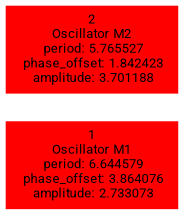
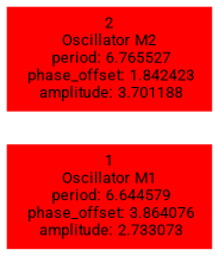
  digraph {
    forcelabels=true
    rankdir=LR
    fontname=Roboto
    node [color=red fontsize=8 shape=box style=filled fontname=Roboto]
    n1 [label=<1<BR />Oscillator M1<BR /> period: 6.644579<BR /> phase_offset: 3.864076<BR /> amplitude: 2.733073>]
-   n2 [label=<2<BR />Oscillator M2<BR /> period: 5.765527<BR /> phase_offset: 1.842423<BR /> amplitude: 3.701188>]
+   n2 [label=<2<BR />Oscillator M2<BR /> period: 6.765527<BR /> phase_offset: 1.842423<BR /> amplitude: 3.701188>]
  }
